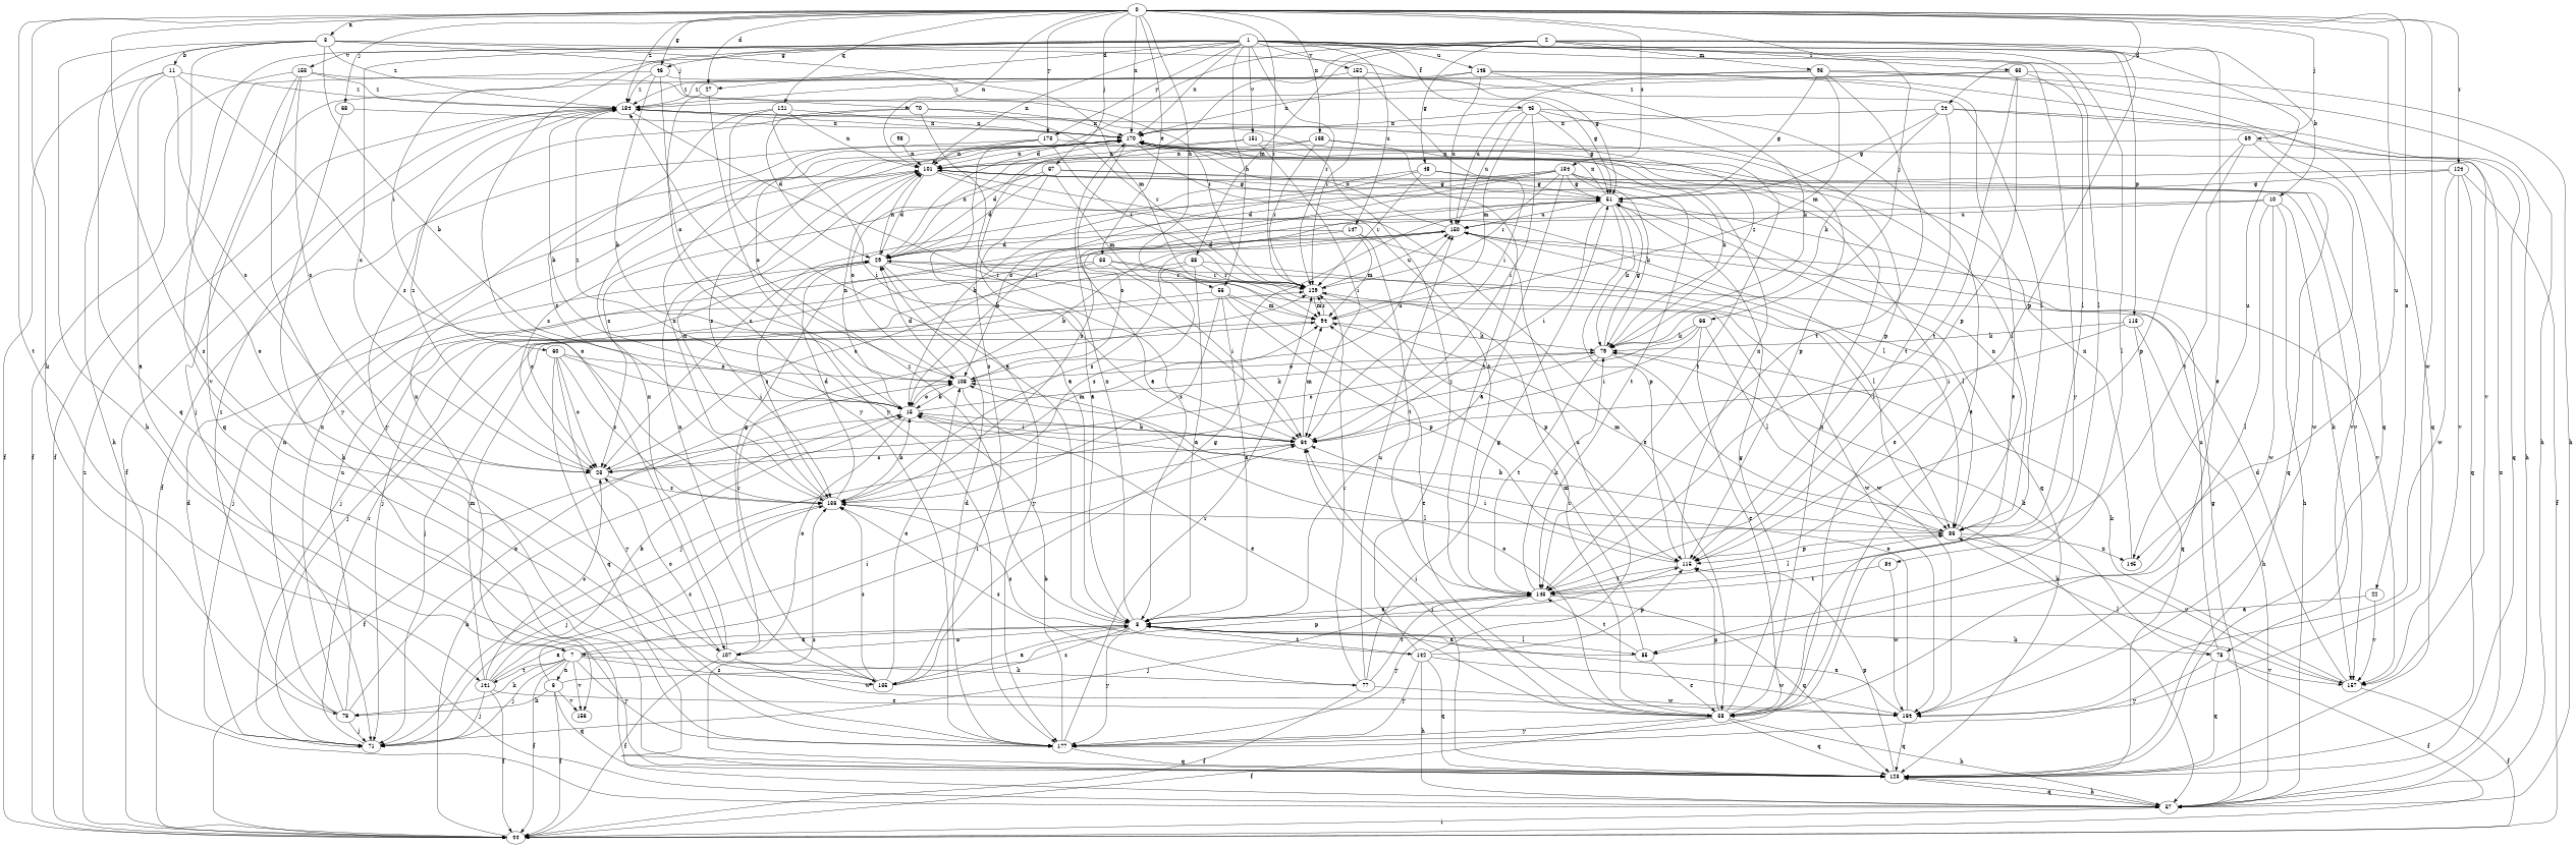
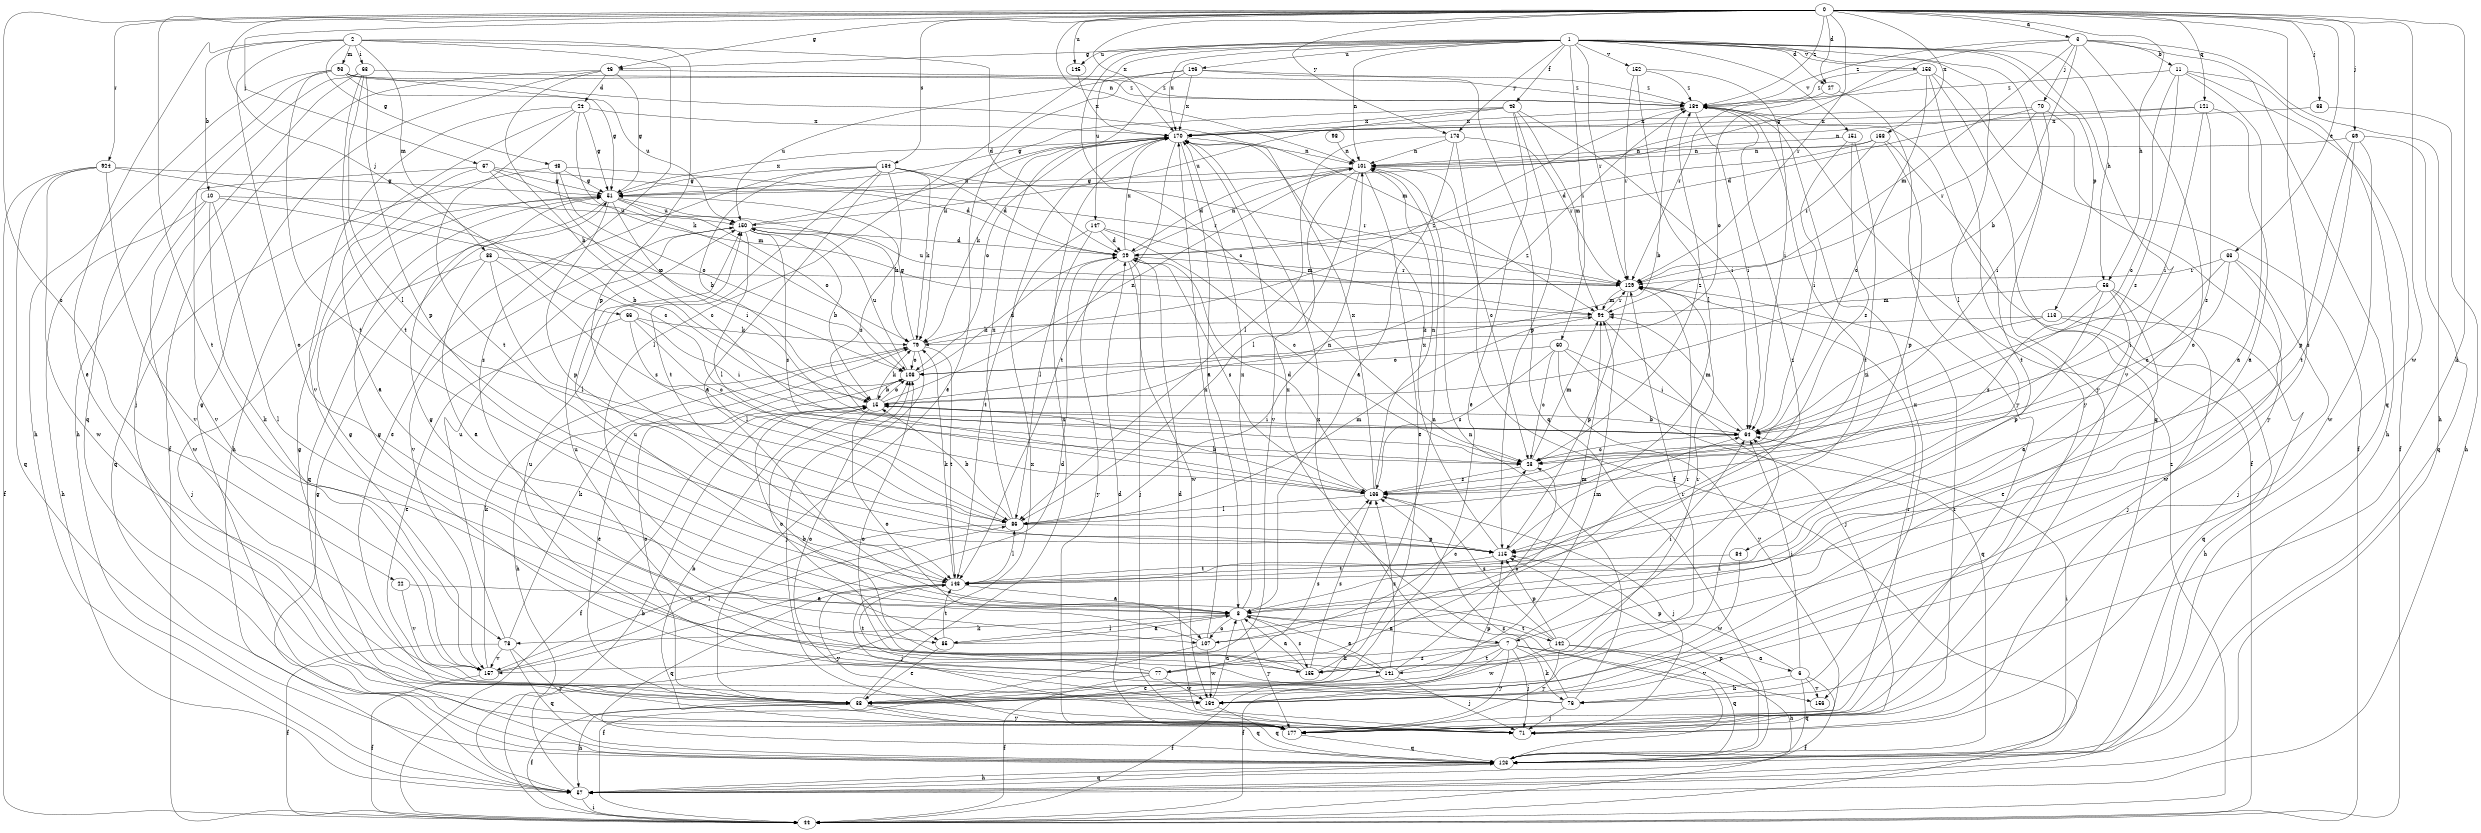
  strict digraph {
    0
    3
    22
    24
    27
    33
    46
    56
    66
    67
    68
    69
    76
    121
-   124
+   124 [label=924]
    129
    134
    135
    141
    145
    164
    168
    170
    173
    184
    101
    107
    11
    15
    51
    57
    70
    94
    123
    8
    157
    79
    143
    177
    108
    23
    64
    71
    44
    n45 [label=38]
    115
    136
    86
    29
    150
    98
    1
    43
    60
    84
    85
    113
    146
    147
    151
    152
    153
    156
    2
    10
    48
    63
    88
    93
    78
    7
    6
    77
    142
    0 -> 3 [label=a]
    0 -> 22 [label=c]
-   0 -> 24 [label=d]
+   46 -> 24 [label=d]
    0 -> 27 [label=d]
    0 -> 33 [label=e]
    0 -> 46 [label=g]
    0 -> 56 [label=h]
    0 -> 66 [label=j]
    0 -> 67 [label=j]
    0 -> 68 [label=j]
    0 -> 69 [label=j]
    0 -> 76 [label=k]
    0 -> 121 [label=q]
    0 -> 124 [label=r]
    0 -> 129 [label=r]
    0 -> 134 [label=s]
    0 -> 135 [label=s]
    0 -> 141 [label=t]
    0 -> 145 [label=u]
    0 -> 164 [label=w]
    0 -> 168 [label=x]
    0 -> 170 [label=x]
    0 -> 173 [label=y]
    0 -> 184 [label=z]
    0 -> 101 [label=n]
    3 -> 184 [label=z]
    3 -> 107 [label=o]
    3 -> 11 [label=b]
    3 -> 15 [label=b]
    3 -> 51 [label=g]
    3 -> 57 [label=h]
    3 -> 70 [label=j]
    3 -> 94 [label=m]
    3 -> 123 [label=q]
    22 -> 8 [label=a]
    22 -> 157 [label=v]
    24 -> 170 [label=x]
    24 -> 51 [label=g]
    24 -> 57 [label=h]
    24 -> 157 [label=v]
    24 -> 79 [label=k]
    24 -> 143 [label=t]
    27 -> 177 [label=y]
    27 -> 108 [label=o]
    33 -> 129 [label=r]
    33 -> 164 [label=w]
    33 -> 23 [label=c]
    33 -> 64 [label=i]
    33 -> 71 [label=j]
    46 -> 184 [label=z]
    46 -> 15 [label=b]
    46 -> 51 [label=g]
-   46 -> 177 [label=y]
+   46 -> 177 [label=g]
    46 -> 44 [label=f]
    56 -> 94 [label=m]
    56 -> 8 [label=a]
    56 -> 71 [label=j]
    56 -> n45 [label=e]
    56 -> 115 [label=p]
    56 -> 136 [label=s]
    66 -> 79 [label=k]
    66 -> 23 [label=c]
    66 -> 64 [label=i]
    66 -> n45 [label=e]
    66 -> 86 [label=l]
    67 -> 51 [label=g]
    67 -> 94 [label=m]
    67 -> 8 [label=a]
    67 -> 157 [label=v]
    67 -> 108 [label=o]
    67 -> 29 [label=d]
    68 -> 170 [label=x]
    68 -> 57 [label=h]
    69 -> 164 [label=w]
    69 -> 101 [label=n]
    69 -> 123 [label=q]
    69 -> 143 [label=t]
    69 -> 115 [label=p]
    76 -> 170 [label=x]
-   76 -> 184 [label=z]
+   76 -> 184 [label=x]
    76 -> 101 [label=n]
    76 -> 108 [label=o]
    76 -> 71 [label=j]
    76 -> 150 [label=u]
    121 -> 170 [label=x]
    121 -> 101 [label=n]
    121 -> 8 [label=a]
    121 -> 64 [label=i]
    121 -> 136 [label=s]
    124 -> 164 [label=w]
    124 -> 51 [label=g]
    124 -> 123 [label=q]
    124 -> 157 [label=v]
    124 -> 23 [label=c]
    124 -> 44 [label=f]
    129 -> 94 [label=m]
    129 -> 115 [label=p]
    129 -> 150 [label=u]
    134 -> 129 [label=r]
    134 -> 15 [label=b]
    134 -> 51 [label=g]
    134 -> 8 [label=a]
    134 -> 79 [label=k]
    134 -> 143 [label=t]
    134 -> n45 [label=e]
    134 -> 136 [label=s]
    134 -> 29 [label=d]
    135 -> 129 [label=r]
    135 -> 101 [label=n]
    135 -> 51 [label=g]
    135 -> 8 [label=a]
    135 -> 108 [label=o]
    135 -> 136 [label=s]
    141 -> 15 [label=b]
    141 -> 94 [label=m]
    141 -> 8 [label=a]
    141 -> 23 [label=c]
    141 -> 71 [label=j]
    141 -> 44 [label=f]
    141 -> n45 [label=e]
    141 -> 136 [label=s]
    145 -> 170 [label=x]
    164 -> 123 [label=q]
    164 -> 8 [label=a]
    164 -> 108 [label=o]
    168 -> 129 [label=r]
    168 -> 101 [label=n]
    168 -> 143 [label=t]
    168 -> 115 [label=p]
    168 -> 29 [label=d]
    170 -> 101 [label=n]
    170 -> 8 [label=a]
    170 -> 79 [label=k]
    170 -> 143 [label=t]
    170 -> 108 [label=o]
    173 -> 129 [label=r]
    173 -> 101 [label=n]
    173 -> 8 [label=a]
    173 -> 44 [label=f]
    173 -> 86 [label=l]
    184 -> 170 [label=x]
    184 -> 15 [label=b]
    184 -> 64 [label=i]
    184 -> 44 [label=f]
    101 -> 51 [label=g]
    101 -> 157 [label=v]
    101 -> 23 [label=c]
    101 -> n45 [label=e]
    101 -> 86 [label=l]
    101 -> 29 [label=d]
    107 -> 164 [label=w]
    107 -> 170 [label=x]
    107 -> 51 [label=g]
    107 -> 23 [label=c]
    107 -> 44 [label=f]
    11 -> 184 [label=z]
    11 -> 57 [label=h]
    11 -> 23 [label=c]
    11 -> 44 [label=f]
    11 -> 136 [label=s]
    11 -> 7 [label=a]
    15 -> 184 [label=z]
    15 -> 101 [label=n]
    15 -> 107 [label=o]
    15 -> 79 [label=k]
    15 -> 108 [label=o]
    15 -> 64 [label=i]
    15 -> 44 [label=f]
    51 -> 170 [label=x]
    51 -> 123 [label=q]
    51 -> 79 [label=k]
    51 -> 108 [label=o]
    51 -> 64 [label=i]
    51 -> 115 [label=p]
    51 -> 150 [label=u]
    57 -> 170 [label=x]
    57 -> 51 [label=g]
    57 -> 123 [label=q]
    57 -> 44 [label=i]
    70 -> 129 [label=r]
    70 -> 170 [label=x]
    70 -> 177 [label=y]
    70 -> 64 [label=i]
    70 -> 29 [label=d]
    94 -> 129 [label=r]
    94 -> 79 [label=k]
    94 -> 71 [label=j]
    123 -> 57 [label=h]
    123 -> 64 [label=i]
    123 -> 115 [label=p]
    123 -> 136 [label=s]
    8 -> 135 [label=s]
    8 -> 170 [label=x]
    8 -> 184 [label=z]
    8 -> 107 [label=o]
    8 -> 177 [label=y]
    8 -> 85 [label=l]
    8 -> 78 [label=k]
    8 -> 7 [label=a]
    8 -> 142 [label=t]
    157 -> 79 [label=k]
    157 -> 44 [label=f]
    157 -> 86 [label=l]
    157 -> 29 [label=d]
    79 -> 184 [label=z]
    79 -> 51 [label=g]
    79 -> 57 [label=h]
    79 -> 143 [label=t]
    79 -> 108 [label=o]
    79 -> 71 [label=j]
    143 -> 123 [label=q]
    143 -> 8 [label=a]
    143 -> 79 [label=k]
    143 -> 177 [label=y]
    143 -> 71 [label=j]
    143 -> 86 [label=l]
    177 -> 129 [label=r]
    177 -> 15 [label=b]
    177 -> 123 [label=q]
    177 -> 29 [label=d]
    108 -> 15 [label=b]
    108 -> n45 [label=e]
    108 -> 29 [label=d]
    108 -> 150 [label=u]
    23 -> 184 [label=z]
    23 -> 94 [label=m]
    23 -> 136 [label=s]
    64 -> 15 [label=b]
    64 -> 94 [label=m]
    64 -> 23 [label=c]
    71 -> 129 [label=r]
    71 -> 29 [label=d]
    44 -> 184 [label=z]
    44 -> 15 [label=b]
    n45 -> 129 [label=r]
    n45 -> 170 [label=x]
    n45 -> 51 [label=g]
    n45 -> 57 [label=h]
    n45 -> 123 [label=q]
    n45 -> 177 [label=y]
    n45 -> 108 [label=o]
    n45 -> 64 [label=i]
    n45 -> 44 [label=f]
    n45 -> 115 [label=p]
    115 -> 170 [label=x]
    115 -> 143 [label=t]
    115 -> 64 [label=i]
    136 -> 170 [label=x]
    136 -> 101 [label=n]
    136 -> 15 [label=b]
    136 -> 71 [label=j]
    136 -> 86 [label=l]
    136 -> 29 [label=d]
-   86 -> 145 [label=x]
+   86 -> 170 [label=x]
    86 -> 101 [label=n]
    86 -> 15 [label=b]
    86 -> 94 [label=m]
    86 -> 157 [label=v]
    86 -> 115 [label=p]
    29 -> 129 [label=r]
    29 -> 164 [label=w]
    29 -> 170 [label=x]
    29 -> 101 [label=n]
    29 -> 177 [label=y]
    29 -> 71 [label=j]
    29 -> 136 [label=s]
    150 -> 170 [label=x]
    150 -> 15 [label=b]
    150 -> 157 [label=v]
    150 -> 136 [label=s]
    150 -> 86 [label=l]
    150 -> 29 [label=d]
    98 -> 101 [label=n]
    1 -> 27 [label=d]
    1 -> 46 [label=g]
    1 -> 56 [label=h]
    1 -> 129 [label=r]
    1 -> 145 [label=u]
    1 -> 170 [label=x]
    1 -> 173 [label=y]
    1 -> 101 [label=n]
    1 -> 177 [label=y]
    1 -> 23 [label=c]
    1 -> 43 [label=f]
    1 -> 60 [label=i]
    1 -> 84 [label=l]
    1 -> 85 [label=l]
    1 -> 113 [label=p]
    1 -> 146 [label=u]
    1 -> 147 [label=u]
    1 -> 151 [label=v]
    1 -> 152 [label=v]
    1 -> 153 [label=v]
    1 -> 156 [label=v]
    43 -> 170 [label=x]
    43 -> 51 [label=g]
    43 -> 94 [label=m]
    43 -> 64 [label=i]
    43 -> n45 [label=e]
    43 -> 115 [label=p]
    43 -> 150 [label=u]
    60 -> 123 [label=q]
    60 -> 177 [label=y]
    60 -> 108 [label=o]
    60 -> 23 [label=c]
    60 -> 64 [label=i]
    60 -> 136 [label=s]
    84 -> 164 [label=w]
    84 -> 143 [label=t]
    85 -> 94 [label=m]
    85 -> 8 [label=a]
    85 -> 143 [label=t]
    85 -> n45 [label=e]
    113 -> 57 [label=h]
    113 -> 123 [label=q]
    113 -> 79 [label=k]
    113 -> 64 [label=i]
    146 -> 170 [label=x]
    146 -> 184 [label=z]
    146 -> 123 [label=q]
    146 -> 79 [label=k]
    146 -> n45 [label=e]
    146 -> 150 [label=u]
    147 -> 94 [label=m]
    147 -> 143 [label=t]
    147 -> 23 [label=c]
    147 -> 86 [label=l]
    147 -> 29 [label=d]
    151 -> 101 [label=n]
    151 -> 143 [label=t]
    151 -> 64 [label=i]
    151 -> 136 [label=s]
    152 -> 129 [label=r]
    152 -> 184 [label=z]
    152 -> 64 [label=i]
    152 -> 86 [label=l]
    153 -> 129 [label=r]
    153 -> 184 [label=z]
    153 -> 123 [label=q]
    153 -> 177 [label=y]
    153 -> 23 [label=c]
    153 -> 44 [label=f]
    2 -> 135 [label=s]
    2 -> 107 [label=o]
    2 -> n45 [label=e]
    2 -> 115 [label=p]
    2 -> 29 [label=d]
    2 -> 10 [label=b]
    2 -> 48 [label=g]
    2 -> 63 [label=i]
    2 -> 88 [label=m]
    2 -> 93 [label=m]
    10 -> 164 [label=w]
    10 -> 15 [label=b]
    10 -> 57 [label=h]
    10 -> 150 [label=u]
    10 -> 85 [label=l]
    10 -> 78 [label=k]
    48 -> 129 [label=r]
    48 -> 51 [label=g]
    48 -> 123 [label=q]
    48 -> 108 [label=o]
    48 -> 23 [label=c]
    63 -> 184 [label=z]
    63 -> 57 [label=h]
    63 -> 143 [label=t]
    63 -> 71 [label=j]
    63 -> 115 [label=p]
    63 -> 86 [label=l]
    88 -> 129 [label=r]
    88 -> 8 [label=a]
    88 -> 71 [label=j]
    88 -> 136 [label=s]
    88 -> 86 [label=l]
    93 -> 184 [label=z]
    93 -> 51 [label=g]
    93 -> 57 [label=h]
    93 -> 94 [label=m]
    93 -> 123 [label=q]
    93 -> 143 [label=t]
    93 -> 150 [label=u]
    78 -> 123 [label=q]
    78 -> 157 [label=v]
    78 -> 79 [label=k]
    78 -> 177 [label=y]
    78 -> 44 [label=f]
    78 -> 150 [label=u]
    7 -> 76 [label=k]
    7 -> 135 [label=s]
    7 -> 141 [label=t]
    7 -> 170 [label=x]
    7 -> 177 [label=y]
    7 -> 64 [label=i]
    7 -> 71 [label=j]
    7 -> 44 [label=f]
    7 -> 156 [label=v]
    7 -> 6 [label=a]
    7 -> 77 [label=k]
    6 -> 76 [label=k]
    6 -> 123 [label=q]
    6 -> 64 [label=i]
    6 -> 44 [label=f]
    6 -> 115 [label=p]
    6 -> 156 [label=v]
    77 -> 129 [label=r]
    77 -> 164 [label=w]
    77 -> 51 [label=g]
    77 -> 143 [label=t]
    77 -> 44 [label=f]
    77 -> 136 [label=s]
    77 -> 150 [label=u]
    142 -> 164 [label=w]
    142 -> 184 [label=z]
    142 -> 57 [label=h]
    142 -> 123 [label=q]
    142 -> 177 [label=y]
    142 -> 115 [label=p]
    142 -> 136 [label=s]
    142 -> 150 [label=u]
  }
